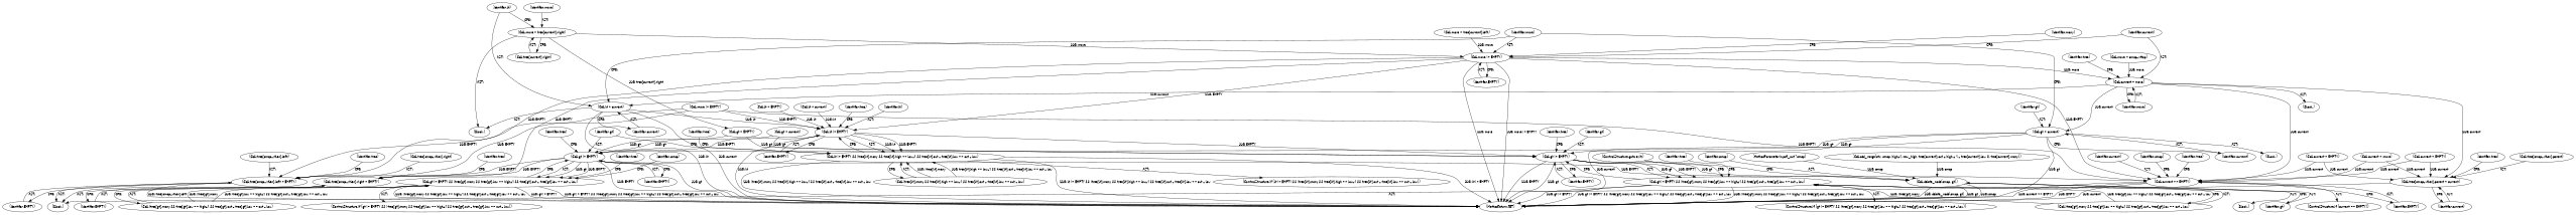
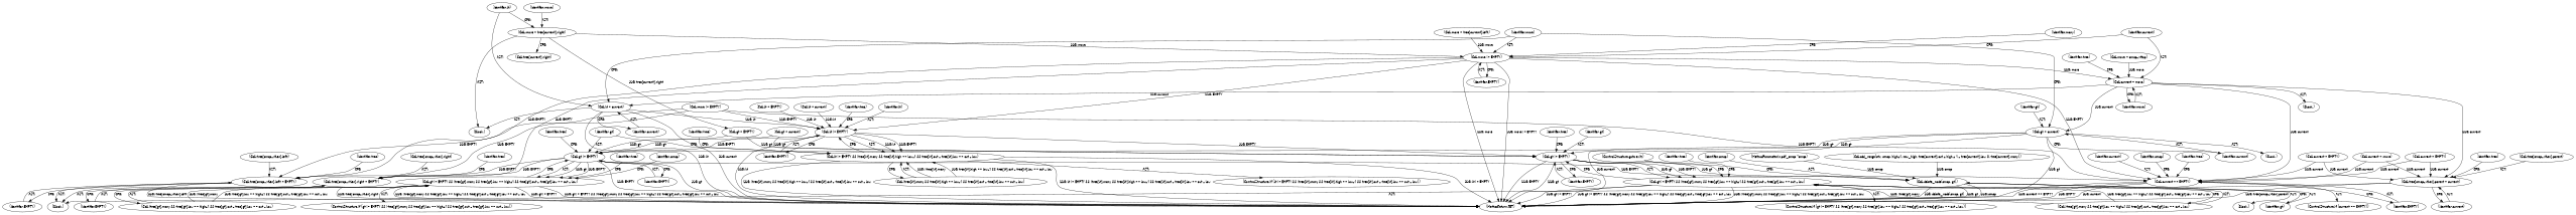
  digraph {
    fontname="Patrick Hand"
    node [fontname="Patrick Hand"]
    edge [fontname="Patrick Hand"]
    n1 [label="(Call,move = tree[current].right)"]
    n2 [label="(Call,move != EMPTY)"]
    n3 [label="(Block,)"]
    n4 [label="(Call,tree[current].right)"]
    n5 [label="(Call,gt = EMPTY)"]
    n6 [label="(MethodReturn,RET)"]
    n7 [label="(Call,current = move)"]
    n8 [label="(Call,tree[cmap->tlen].left = EMPTY)"]
    n9 [label="(Call,tree[cmap->tlen].right = EMPTY)"]
    n10 [label="(Call,current == EMPTY)"]
    n11 [label="(Call,lt != EMPTY)"]
    n12 [label="(Identifier,EMPTY)"]
    n13 [label="(Call,gt = current)"]
    n14 [label="(Call,lt = current)"]
    n15 [label="(Call,tree[cmap->tlen].parent = current)"]
    n16 [label="(Block,)"]
    n17 [label="(Identifier,move)"]
    n18 [label="(Block,)"]
    n19 [label="(Identifier,EMPTY)"]
    n20 [label="(Identifier,EMPTY)"]
    n21 [label="(ControlStructure,if (current == EMPTY))"]
    n22 [label="(Identifier,EMPTY)"]
    n23 [label="(Call,gt != EMPTY)"]
    n24 [label="(Call,gt != EMPTY)"]
    n25 [label="(Call,lt != EMPTY && !tree[lt].many && tree[lt].high == low-1 && tree[lt].out - tree[lt].low == out - low)"]
    n26 [label="(Identifier,EMPTY)"]
    n27 [label="(Block,)"]
    n28 [label="(Identifier,current)"]
    n29 [label="(Identifier,current)"]
    n30 [label="(Identifier,current)"]
    n31 [label="(Call,gt != EMPTY && !tree[gt].many && tree[gt].low == high+1 && tree[gt].out - tree[gt].low == out - low)"]
    n32 [label="(Call,delete_node(cmap, gt))"]
    n33 [label="(Identifier,EMPTY)"]
    n34 [label="(Call,gt != EMPTY && !tree[gt].many && tree[gt].low == high+1 && tree[gt].out - tree[gt].low == out - low)"]
    n35 [label="(Identifier,EMPTY)"]
    n36 [label="(ControlStructure,if (gt != EMPTY && !tree[gt].many && tree[gt].low == high+1 && tree[gt].out - tree[gt].low == out - low))"]
    n37 [label="(Call,!tree[gt].many && tree[gt].low == high+1 && tree[gt].out - tree[gt].low == out - low)"]
    n38 [label="(Identifier,gt)"]
    n39 [label="(Block,)"]
    n40 [label="(Call,!tree[gt].many && tree[gt].low == high+1 && tree[gt].out - tree[gt].low == out - low)"]
    n41 [label="(ControlStructure,if (gt != EMPTY && !tree[gt].many && tree[gt].low == high+1 && tree[gt].out - tree[gt].low == out - low))"]
    n42 [label="(ControlStructure,if (lt != EMPTY && !tree[lt].many && tree[lt].high == low-1 && tree[lt].out - tree[lt].low == out - low))"]
    n43 [label="(Call,!tree[lt].many && tree[lt].high == low-1 && tree[lt].out - tree[lt].low == out - low)"]
    n44 [label="(Identifier,tree)"]
    n45 [label="(Identifier,cmap)"]
    n46 [label="(Identifier,gt)"]
    n47 [label="(Identifier,tree)"]
    n48 [label="(Call,current = EMPTY)"]
-   n49 [label="(MethodParameterIn,pdf_out *cmap)"]
+   n49 [label="(MethodParameterIn,pdf_cmap *cmap)"]
    n50 [label="(Call,lt = current)"]
    n51 [label="(Call,current = move)"]
    n52 [label="(Call,move = tree[current].left)"]
    n53 [label="(Identifier,tree)"]
    n54 [label="(Identifier,many)"]
    n55 [label="(Call,tree[cmap->tlen].left)"]
    n56 [label="(Identifier,tree)"]
    n57 [label="(Identifier,tree)"]
    n58 [label="(Identifier,gt)"]
    n59 [label="(Identifier,move)"]
    n60 [label="(Call,tree[cmap->tlen].parent)"]
    n61 [label="(Identifier,lt)"]
    n62 [label="(Identifier,cmap)"]
    n63 [label="(Identifier,current)"]
    n64 [label="(Identifier,lt)"]
    n65 [label="(Call,lt = EMPTY)"]
    n66 [label="(Identifier,move)"]
    n67 [label="(Call,add_range(ctx, cmap, high+1, new_high, tree[current].out + high + 1 - tree[current].low, 0, tree[current].many))"]
    n68 [label="(Identifier,tree)"]
    n69 [label="(Call,tree[cmap->tlen].right)"]
    n70 [label="(Identifier,tree)"]
    n71 [label="(Identifier,current)"]
    n72 [label="(Identifier,gt)"]
    n73 [label="(Identifier,tree)"]
    n74 [label="(ControlStructure,goto exit;)"]
    n75 [label="(Identifier,tree)"]
    n76 [label="(Call,current = EMPTY)"]
    n77 [label="(Identifier,tree)"]
    n78 [label="(Identifier,tree)"]
    n79 [label="(Call,gt = current)"]
    n80 [label="(Call,move = cmap->ttop)"]
    n81 [label="(Identifier,cmap)"]
    n82 [label="(Call,move != EMPTY)"]
    n1 -> n2 [label="DDG: move"]
    n1 -> n3 [label="AST: "]
    n1 -> n4 [label="CFG: "]
    n1 -> n5 [label="DDG: tree[current].right"]
    n2 -> n6 [label="DDG: move"]
    n2 -> n6 [label="DDG: move != EMPTY"]
    n2 -> n7 [label="DDG: move"]
    n2 -> n8 [label="DDG: EMPTY"]
    n2 -> n9 [label="DDG: EMPTY"]
    n2 -> n10 [label="DDG: EMPTY"]
    n2 -> n11 [label="DDG: EMPTY"]
    n2 -> n12 [label="CFG: "]
-   n4 -> n1 [label="AST: "]
    n5 -> n23 [label="DDG: gt"]
    n5 -> n24 [label="DDG: gt"]
    n7 -> n10 [label="DDG: current"]
    n7 -> n13 [label="DDG: current"]
    n7 -> n14 [label="DDG: current"]
    n7 -> n15 [label="DDG: current"]
    n7 -> n16 [label="AST: "]
    n7 -> n17 [label="CFG: "]
    n8 -> n6 [label="DDG: tree[cmap->tlen].left"]
    n8 -> n18 [label="AST: "]
    n8 -> n19 [label="CFG: "]
+   n9 -> n6 [label="DDG: tree[cmap->tlen].right"]
    n9 -> n18 [label="AST: "]
    n9 -> n20 [label="CFG: "]
    n10 -> n6 [label="DDG: current"]
    n10 -> n6 [label="DDG: current == EMPTY"]
    n10 -> n6 [label="DDG: EMPTY"]
    n10 -> n21 [label="AST: "]
    n10 -> n22 [label="CFG: "]
    n11 -> n6 [label="DDG: lt"]
    n11 -> n23 [label="DDG: EMPTY"]
    n11 -> n24 [label="DDG: EMPTY"]
    n11 -> n25 [label="AST: "]
    n11 -> n25 [label="DDG: lt"]
    n11 -> n25 [label="DDG: EMPTY"]
    n11 -> n26 [label="CFG: "]
    n12 -> n2 [label="AST: "]
    n13 -> n6 [label="DDG: gt"]
    n13 -> n6 [label="DDG: current"]
    n13 -> n23 [label="DDG: gt"]
    n13 -> n24 [label="DDG: gt"]
    n13 -> n27 [label="AST: "]
    n13 -> n28 [label="CFG: "]
    n14 -> n3 [label="AST: "]
    n14 -> n6 [label="DDG: lt"]
    n14 -> n6 [label="DDG: current"]
    n14 -> n11 [label="DDG: lt"]
    n14 -> n29 [label="CFG: "]
+   n15 -> n6 [label="DDG: tree[cmap->tlen].parent"]
    n15 -> n18 [label="AST: "]
    n15 -> n30 [label="CFG: "]
    n17 -> n7 [label="AST: "]
    n19 -> n8 [label="AST: "]
    n20 -> n9 [label="AST: "]
    n22 -> n10 [label="AST: "]
    n23 -> n6 [label="DDG: EMPTY"]
    n23 -> n6 [label="DDG: gt"]
    n23 -> n31 [label="AST: "]
    n23 -> n31 [label="DDG: gt"]
    n23 -> n31 [label="DDG: EMPTY"]
    n23 -> n32 [label="DDG: gt"]
    n23 -> n33 [label="CFG: "]
    n24 -> n6 [label="DDG: gt"]
    n24 -> n6 [label="DDG: EMPTY"]
    n24 -> n8 [label="DDG: EMPTY"]
    n24 -> n9 [label="DDG: EMPTY"]
    n24 -> n10 [label="DDG: EMPTY"]
    n24 -> n34 [label="AST: "]
    n24 -> n34 [label="DDG: gt"]
    n24 -> n34 [label="DDG: EMPTY"]
    n24 -> n35 [label="CFG: "]
    n25 -> n6 [label="DDG: lt != EMPTY && !tree[lt].many && tree[lt].high == low-1 && tree[lt].out - tree[lt].low == out - low"]
    n25 -> n6 [label="DDG: lt != EMPTY"]
    n25 -> n6 [label="DDG: !tree[lt].many && tree[lt].high == low-1 && tree[lt].out - tree[lt].low == out - low"]
    n25 -> n11 [label="CFG: "]
    n25 -> n42 [label="AST: "]
    n25 -> n43 [label="CFG: "]
    n26 -> n11 [label="AST: "]
    n28 -> n13 [label="AST: "]
    n29 -> n14 [label="AST: "]
    n30 -> n15 [label="AST: "]
    n31 -> n6 [label="DDG: !tree[gt].many && tree[gt].low == high+1 && tree[gt].out - tree[gt].low == out - low"]
    n31 -> n6 [label="DDG: gt != EMPTY"]
    n31 -> n6 [label="DDG: gt != EMPTY && !tree[gt].many && tree[gt].low == high+1 && tree[gt].out - tree[gt].low == out - low"]
    n31 -> n23 [label="CFG: "]
    n31 -> n36 [label="AST: "]
    n31 -> n37 [label="CFG: "]
    n32 -> n6 [label="DDG: gt"]
    n32 -> n6 [label="DDG: cmap"]
    n32 -> n6 [label="DDG: delete_node(cmap, gt)"]
    n32 -> n38 [label="CFG: "]
    n32 -> n39 [label="AST: "]
    n33 -> n23 [label="AST: "]
    n34 -> n6 [label="DDG: gt != EMPTY && !tree[gt].many && tree[gt].low == high+1 && tree[gt].out - tree[gt].low == out - low"]
    n34 -> n6 [label="DDG: !tree[gt].many && tree[gt].low == high+1 && tree[gt].out - tree[gt].low == out - low"]
    n34 -> n6 [label="DDG: gt != EMPTY"]
    n34 -> n24 [label="CFG: "]
    n34 -> n40 [label="CFG: "]
    n34 -> n41 [label="AST: "]
    n35 -> n24 [label="AST: "]
    n37 -> n31 [label="AST: "]
    n37 -> n31 [label="DDG: !tree[gt].many"]
    n37 -> n31 [label="DDG: tree[gt].low == high+1 && tree[gt].out - tree[gt].low == out - low"]
    n38 -> n32 [label="AST: "]
    n40 -> n34 [label="AST: "]
    n40 -> n34 [label="DDG: !tree[gt].many"]
    n40 -> n34 [label="DDG: tree[gt].low == high+1 && tree[gt].out - tree[gt].low == out - low"]
    n43 -> n25 [label="AST: "]
    n43 -> n25 [label="DDG: !tree[lt].many"]
    n43 -> n25 [label="DDG: tree[lt].high == low-1 && tree[lt].out - tree[lt].low == out - low"]
    n44 -> n23 [label="CFG: "]
    n45 -> n10 [label="CFG: "]
    n46 -> n13 [label="AST: "]
    n47 -> n10 [label="CFG: "]
    n48 -> n10 [label="DDG: current"]
    n48 -> n15 [label="DDG: current"]
    n49 -> n32 [label="DDG: cmap"]
    n50 -> n11 [label="DDG: lt"]
    n51 -> n10 [label="DDG: current"]
    n51 -> n15 [label="DDG: current"]
    n52 -> n2 [label="DDG: move"]
    n53 -> n15 [label="CFG: "]
    n54 -> n2 [label="CFG: "]
    n55 -> n8 [label="AST: "]
    n56 -> n11 [label="CFG: "]
    n57 -> n25 [label="CFG: "]
    n58 -> n24 [label="AST: "]
    n58 -> n25 [label="CFG: "]
    n59 -> n1 [label="AST: "]
    n60 -> n15 [label="AST: "]
    n61 -> n1 [label="CFG: "]
    n61 -> n14 [label="AST: "]
    n62 -> n34 [label="CFG: "]
    n63 -> n10 [label="AST: "]
    n64 -> n11 [label="AST: "]
    n65 -> n11 [label="DDG: lt"]
    n66 -> n2 [label="AST: "]
    n66 -> n13 [label="CFG: "]
    n66 -> n14 [label="CFG: "]
    n67 -> n32 [label="DDG: cmap"]
    n68 -> n31 [label="CFG: "]
-   n69 -> n8 [label="AST: "]
+   n69 -> n9 [label="AST: "]
    n70 -> n24 [label="CFG: "]
    n71 -> n2 [label="CFG: "]
    n71 -> n7 [label="AST: "]
    n72 -> n23 [label="AST: "]
    n73 -> n7 [label="CFG: "]
    n74 -> n31 [label="CFG: "]
    n74 -> n32 [label="CFG: "]
    n75 -> n34 [label="CFG: "]
    n76 -> n10 [label="DDG: current"]
    n76 -> n15 [label="DDG: current"]
    n77 -> n8 [label="CFG: "]
    n78 -> n9 [label="CFG: "]
    n79 -> n23 [label="DDG: gt"]
    n79 -> n24 [label="DDG: gt"]
    n80 -> n7 [label="DDG: move"]
    n81 -> n32 [label="AST: "]
    n82 -> n8 [label="DDG: EMPTY"]
    n82 -> n9 [label="DDG: EMPTY"]
    n82 -> n10 [label="DDG: EMPTY"]
    n82 -> n11 [label="DDG: EMPTY"]
  }
